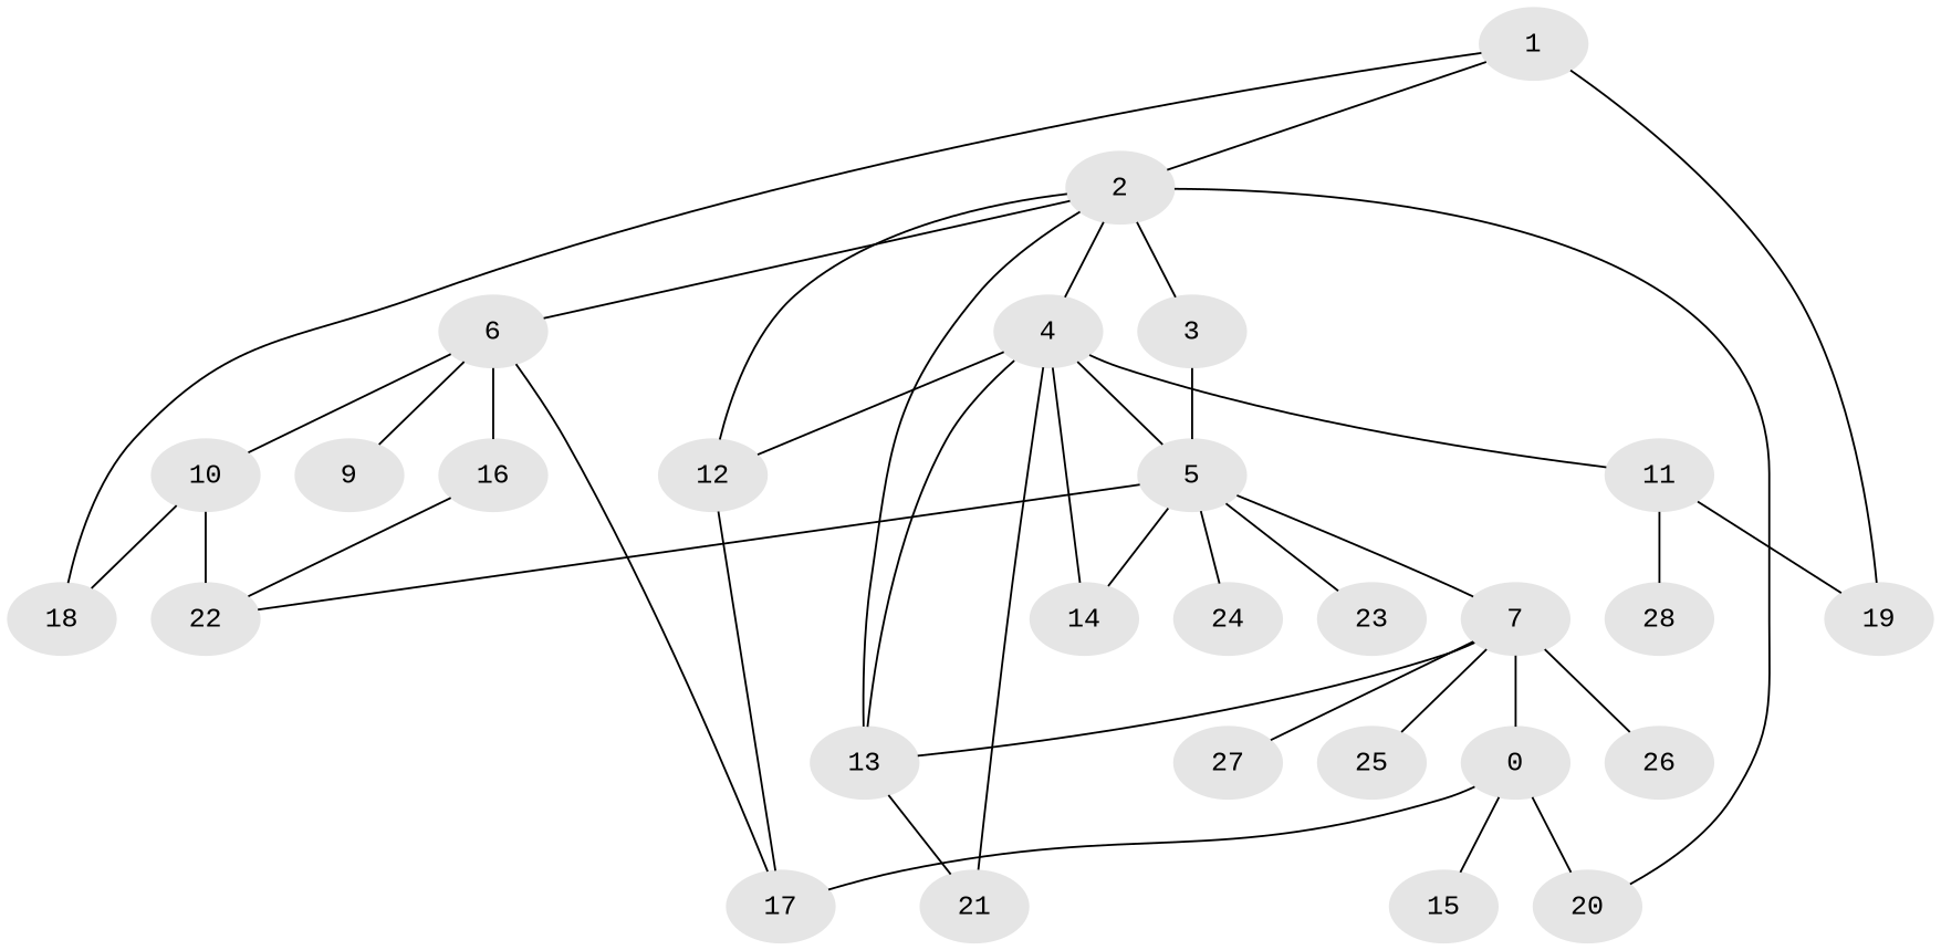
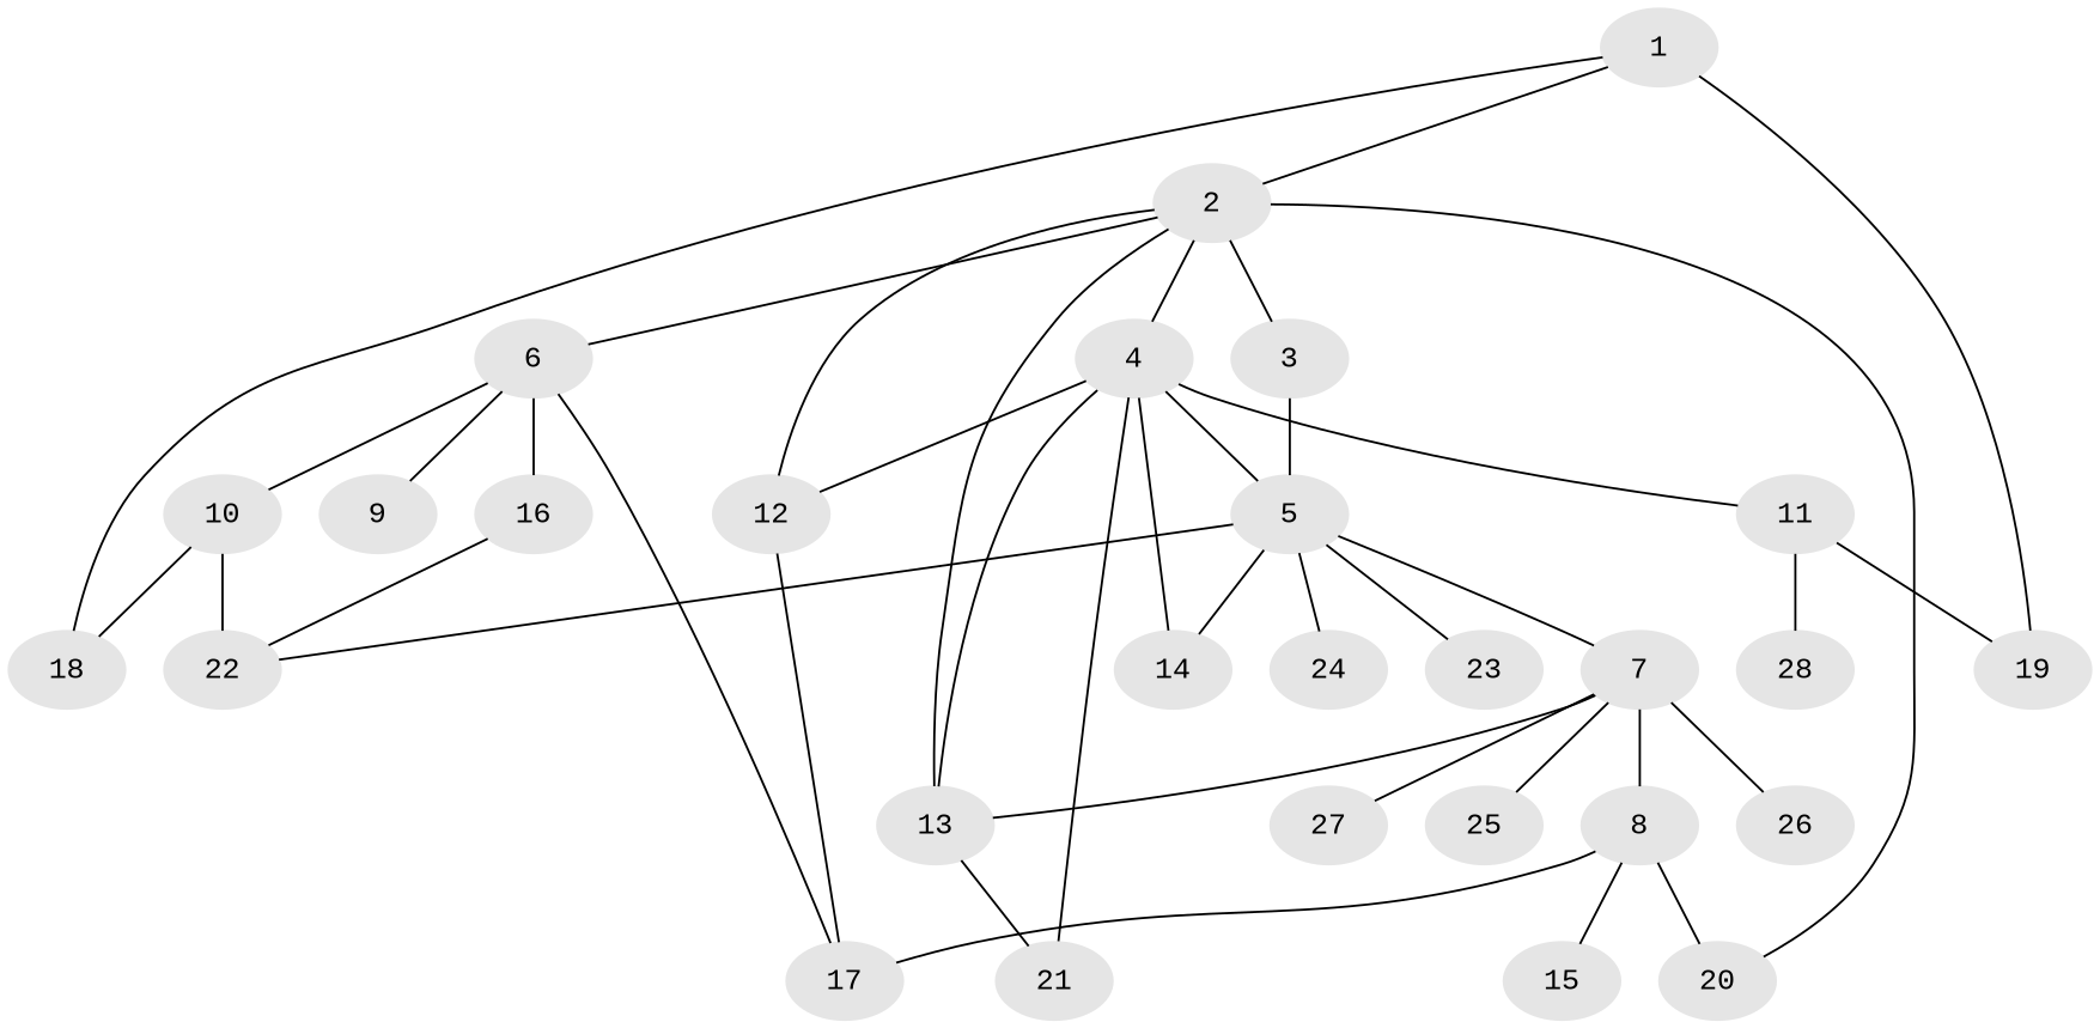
  graph {
    fontname="Liberation Mono"
    node [color=gray90 fontname="Liberation Mono" style=filled]
    edge [fontname="Liberation Mono" weight=1.0]
    1
    2
    18
    19
    3
    4
    6
    12
    20
    13
    5
    11
    14
    21
    9
    10
    16
    17
    7
    22
    23
    24
    28
-   8 [label=0]
+   8
    26
    27
    25
    15
    1 -- 2
    1 -- 18
    1 -- 19 [weight=2.0]
    2 -- 3 [weight=5.0]
    2 -- 4
    2 -- 6 [weight=2.0]
    2 -- 12 [weight=3.0]
    2 -- 20
    2 -- 13
    3 -- 5
    4 -- 12
    4 -- 13
    4 -- 5
    4 -- 11
    4 -- 14 [weight=6.0]
    4 -- 21 [weight=2.0]
    6 -- 9 [weight=2.0]
    6 -- 10
    6 -- 16
    6 -- 17
    12 -- 17
    13 -- 21
    5 -- 14
    5 -- 7
    5 -- 22
    5 -- 23
    5 -- 24
    11 -- 19
    11 -- 28
    10 -- 18
    10 -- 22 [weight=5.0]
    16 -- 22
    7 -- 13
    7 -- 8
    7 -- 26
    7 -- 27
    7 -- 25
    8 -- 20 [weight=2.0]
    8 -- 17 [weight=2.0]
    8 -- 15
  }
